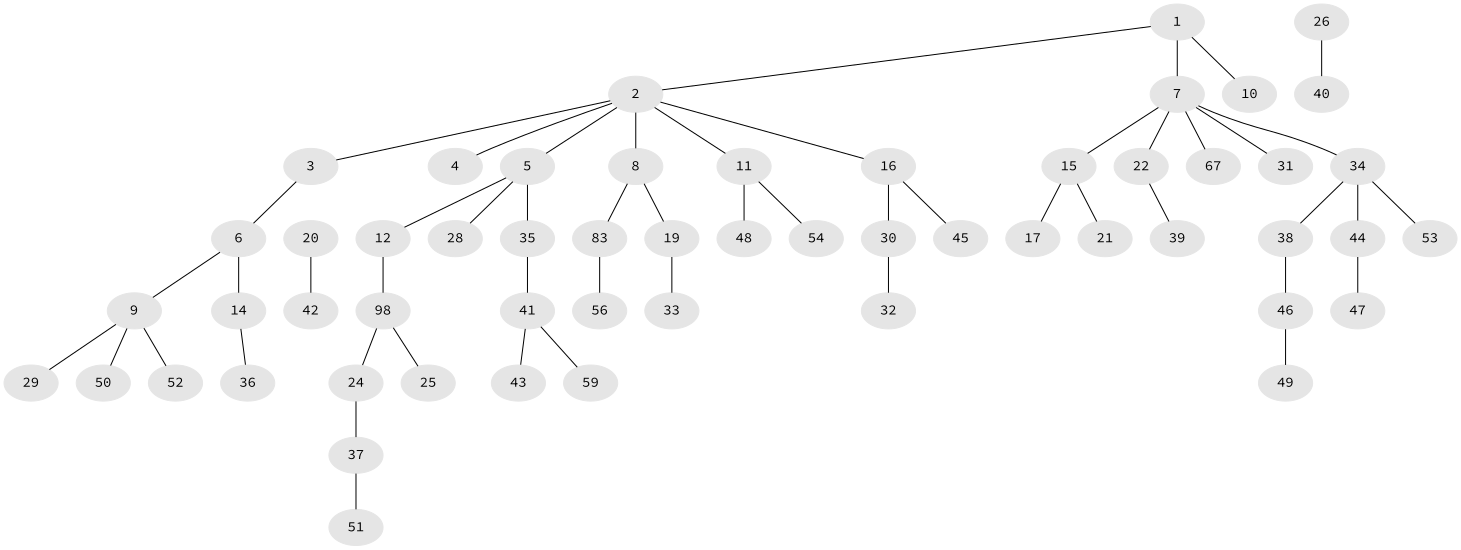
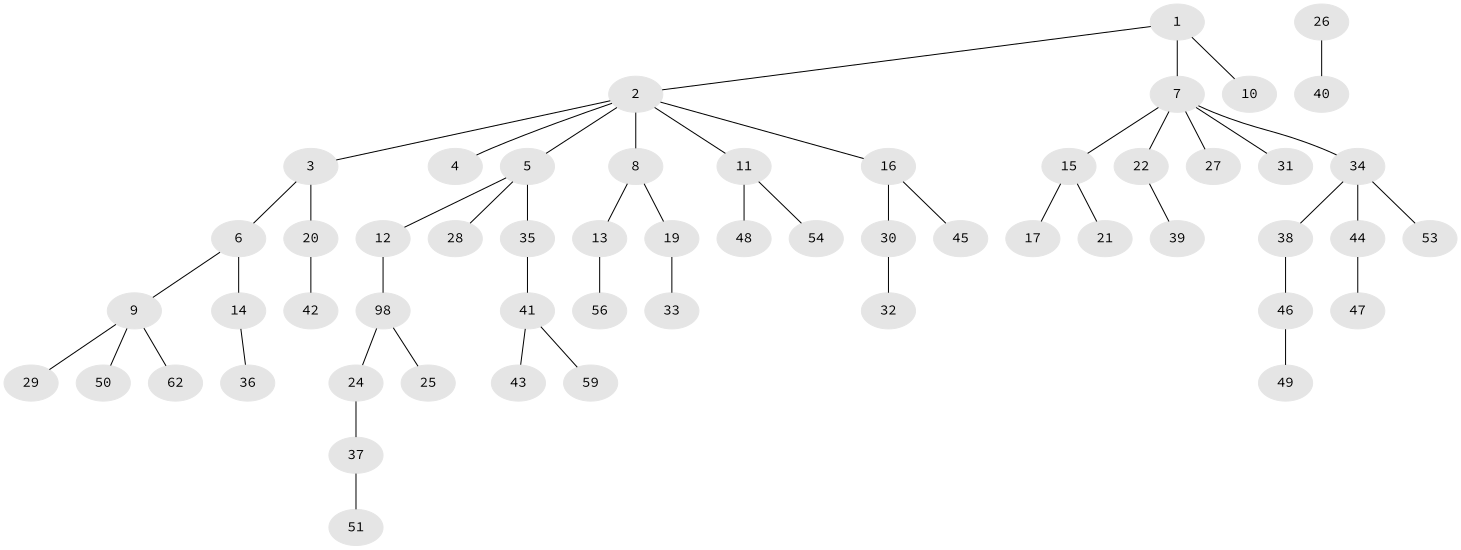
  graph {
    fontname="Source Code Pro"
    node [color=gray90 fontname="Source Code Pro" style=filled]
    edge [fontname="Source Code Pro"]
    1
    2
    7
    10
    3
    4
    5
    8
    11
    16
    15
    22
-   27 [label=67]
+   27
    31
    34
    6
    20
    12
    28
    35
-   13 [label=83]
+   13
    19
    48
    54
    30
    45
    9
    14
    42
    n30 [label=98]
    41
    29
    50
-   52
+   52 [label=62]
    36
    17
    21
    39
    38
    44
    53
    56
    33
    26
    40
    24
    25
    32
    37
    51
    46
    47
    43
    n54 [label=59]
    49
    1 -- 2
    1 -- 7
    1 -- 10
    2 -- 3
    2 -- 4
    2 -- 5
    2 -- 8
    2 -- 11
    2 -- 16
    7 -- 15
    7 -- 22
    7 -- 27
    7 -- 31
    7 -- 34
    3 -- 6
+   3 -- 20
    5 -- 12
    5 -- 28
    5 -- 35
    8 -- 13
    8 -- 19
    11 -- 48
    11 -- 54
    16 -- 30
    16 -- 45
    15 -- 17
    15 -- 21
    22 -- 39
    34 -- 38
    34 -- 44
    34 -- 53
    6 -- 9
    6 -- 14
    20 -- 42
    12 -- n30
    35 -- 41
    13 -- 56
    19 -- 33
    30 -- 32
    9 -- 29
    9 -- 50
    9 -- 52
    14 -- 36
    n30 -- 24
    n30 -- 25
    41 -- 43
    41 -- n54
    38 -- 46
    44 -- 47
    26 -- 40
    24 -- 37
    37 -- 51
    46 -- 49
  }
